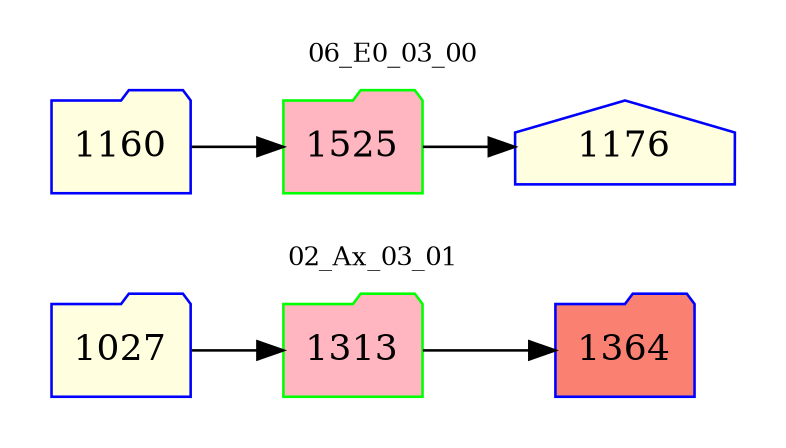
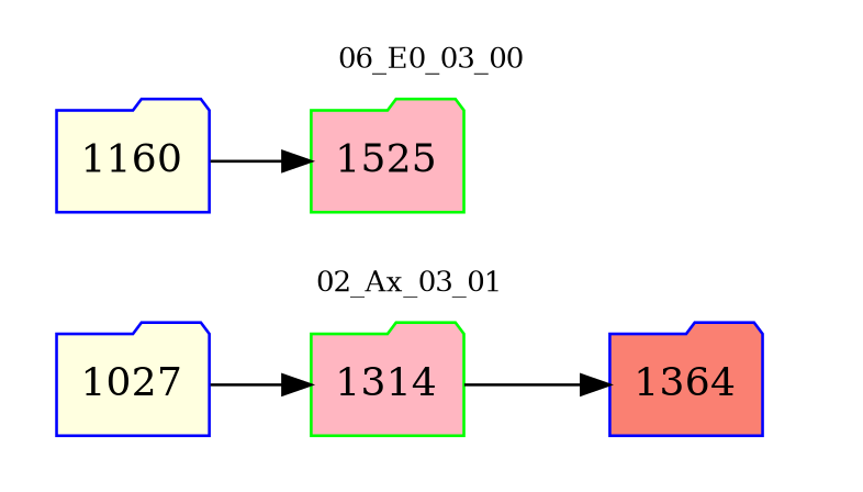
  digraph {
    rankdir=LR
    node [color=blue fillcolor=lightyellow shape=folder style=filled]
    edge [color=black]
    n1 [label=1027]
-   n2 [color=green fillcolor=lightpink label=1313]
+   n2 [color=green fillcolor=lightpink label=1314]
    n3 [fillcolor=salmon label=1364]
    n4 [label=1160]
    n5 [color=green fillcolor=lightpink label=1525]
-   n6 [label=1176 shape=house]
    subgraph cluster_1 {
      color=white
      fontsize=10
      label="02_Ax_03_01"
      n1
      n2
      n3
    }
    subgraph cluster_2 {
      color=white
      fontsize=10
      label="06_E0_03_00"
      n4
      n5
-     n6
    }
    n1 -> n2
    n2 -> n3
    n4 -> n5
-   n5 -> n6
  }
